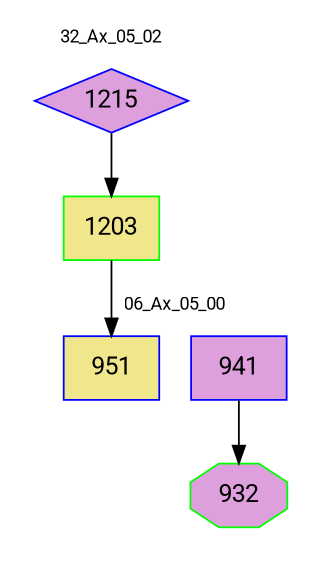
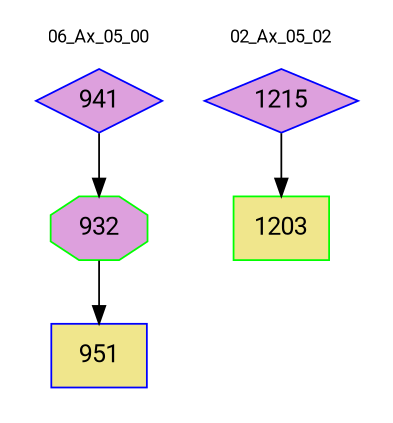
  digraph {
    fontname=Roboto
    node [color=blue fillcolor=plum fontname=Roboto shape=diamond style=filled]
    edge [color=black fontname=Roboto]
-   n1 [label=941 shape=box]
+   n1 [label=941]
    n2 [color=green label=932 shape=octagon]
    n3 [fillcolor=khaki label=951 shape=box]
    n4 [label=1215]
    n5 [color=green fillcolor=khaki label=1203 shape=box]
    subgraph cluster_1 {
      color=white
      fontsize=10
      label="06_Ax_05_00"
      n1
      n2
      n3
    }
    subgraph cluster_2 {
      color=white
      fontsize=10
-     label="32_Ax_05_02"
+     label="02_Ax_05_02"
      n4
      n5
    }
    n1 -> n2
-   n5 -> n3
+   n2 -> n3
    n4 -> n5
  }
